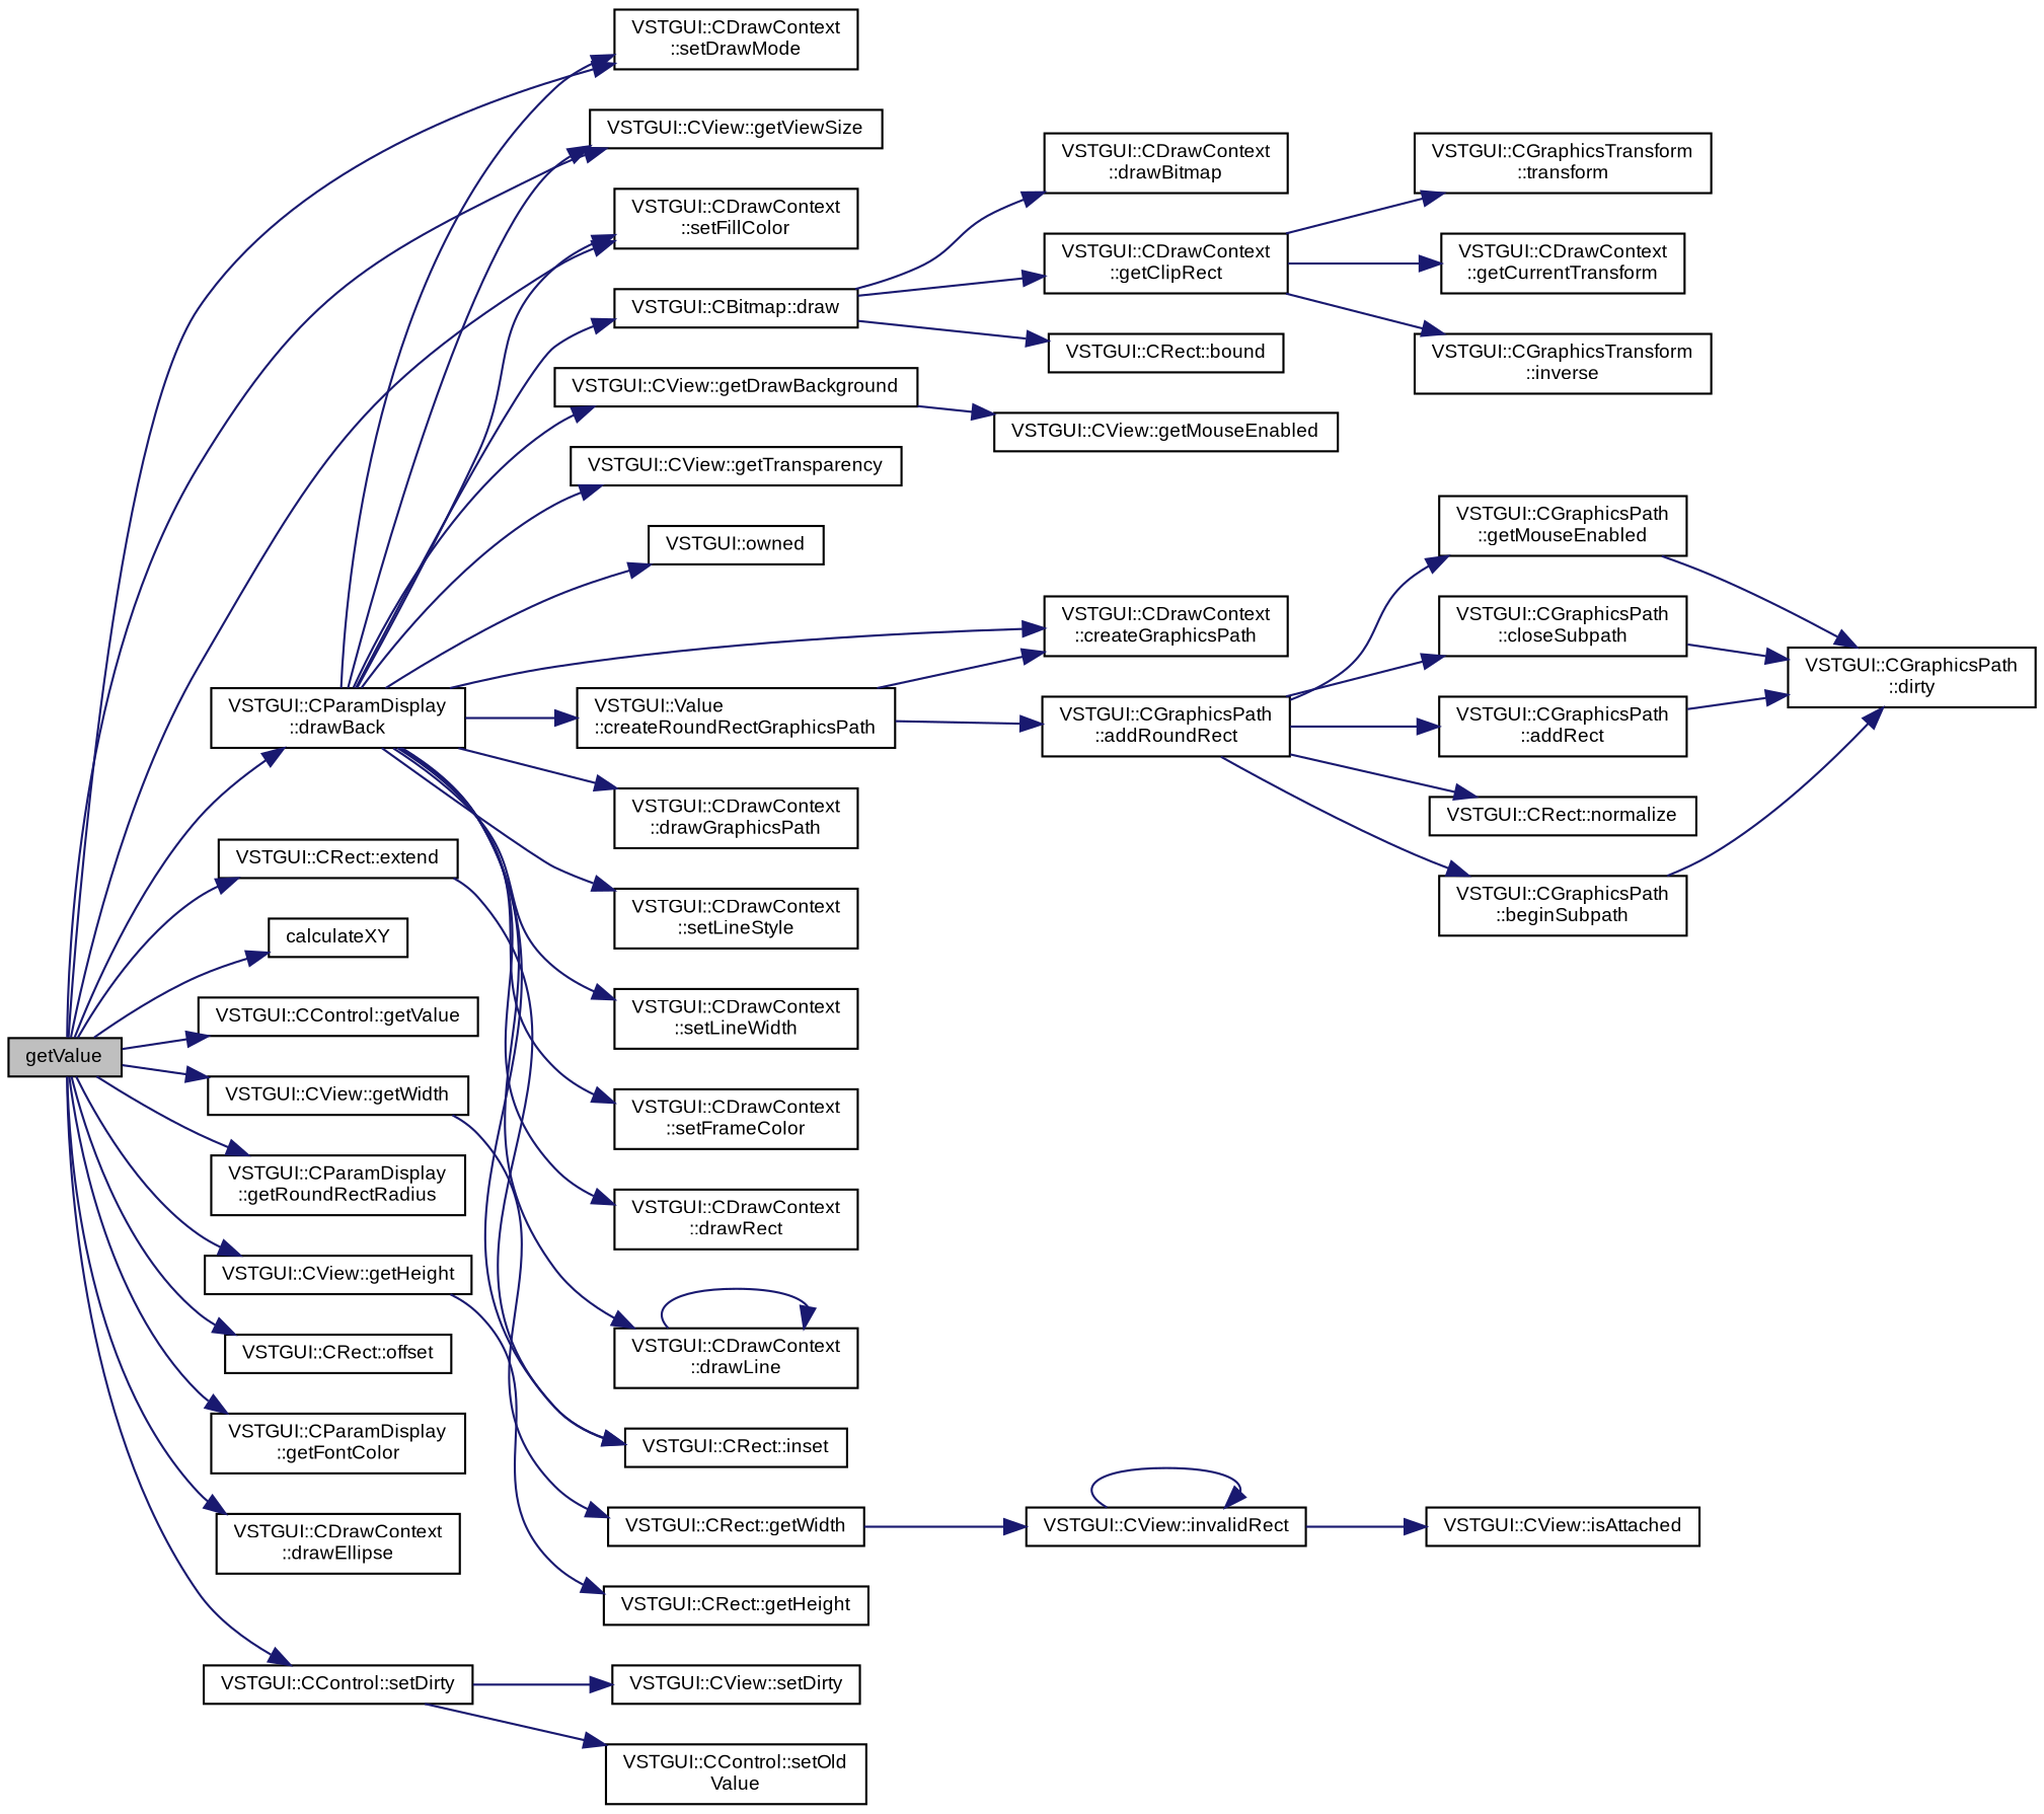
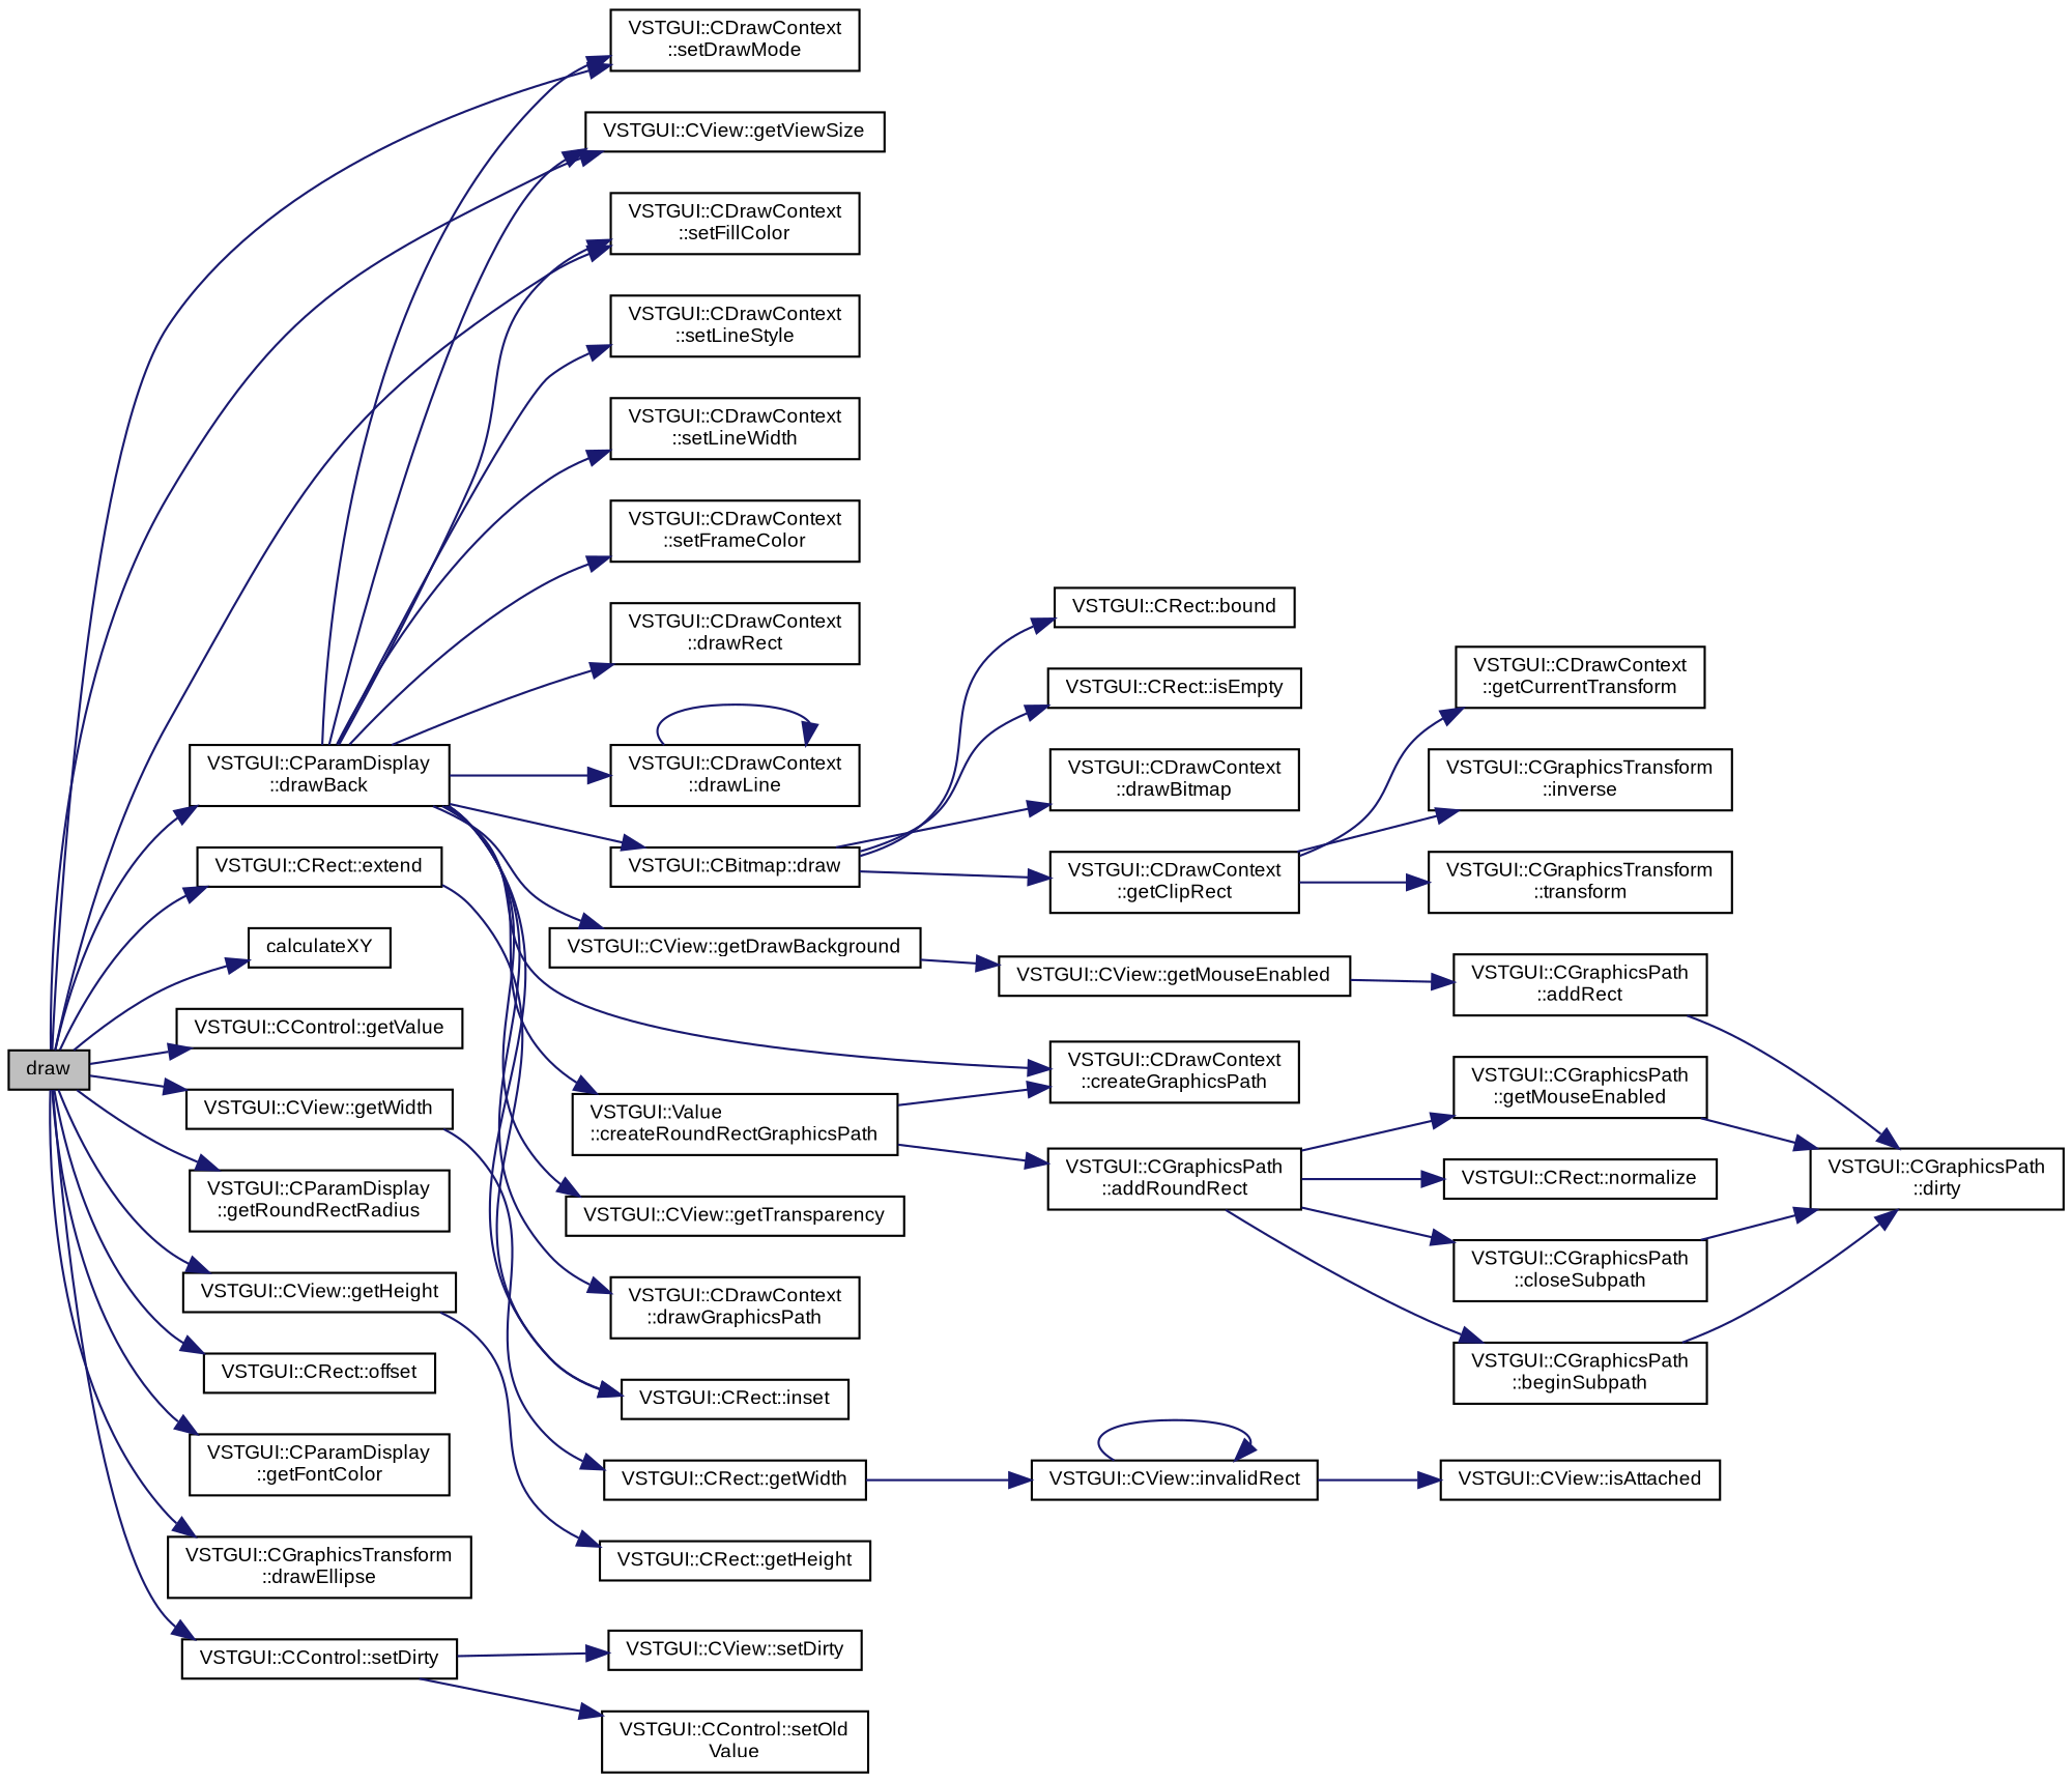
  digraph {
    rankdir=LR
    node [color=black fontname=Arial fontsize=9 shape=record]
    edge [color=midnightblue fontname=Arial fontsize=9 labelfontname=Arial labelfontsize=9 style=solid]
-   n1 [fillcolor=grey75 fontcolor=black height=0.2 label=getValue style=filled width=0.4]
+   n1 [fillcolor=grey75 fontcolor=black height=0.2 label=draw style=filled width=0.4]
    n2 [height=0.2 label="VSTGUI::CParamDisplay\l::drawBack" width=0.4]
    n3 [height=0.2 label="VSTGUI::CDrawContext\l::setDrawMode" width=0.4]
    n4 [height=0.2 label="VSTGUI::CView::getViewSize" width=0.4]
    n5 [height=0.2 label="VSTGUI::CDrawContext\l::setFillColor" width=0.4]
    n6 [height=0.2 label=calculateXY width=0.4]
    n7 [height=0.2 label="VSTGUI::CControl::getValue" width=0.4]
    n8 [height=0.2 label="VSTGUI::CView::getWidth" width=0.4]
    n9 [height=0.2 label="VSTGUI::CParamDisplay\l::getRoundRectRadius" width=0.4]
    n10 [height=0.2 label="VSTGUI::CView::getHeight" width=0.4]
    n11 [height=0.2 label="VSTGUI::CRect::extend" width=0.4]
    n12 [height=0.2 label="VSTGUI::CRect::offset" width=0.4]
    n13 [height=0.2 label="VSTGUI::CParamDisplay\l::getFontColor" width=0.4]
-   n14 [height=0.2 label="VSTGUI::CDrawContext\l::drawEllipse" width=0.4]
+   n14 [height=0.2 label="VSTGUI::CGraphicsTransform\l::drawEllipse" width=0.4]
    n15 [height=0.2 label="VSTGUI::CControl::setDirty" width=0.4]
    n16 [height=0.2 label="VSTGUI::CBitmap::draw" width=0.4]
    n17 [height=0.2 label="VSTGUI::CView::getDrawBackground" width=0.4]
    n18 [height=0.2 label="VSTGUI::CView::getTransparency" width=0.4]
    n19 [height=0.2 label="VSTGUI::CRect::inset" width=0.4]
-   n20 [height=0.2 label="VSTGUI::owned" width=0.4]
    n21 [height=0.2 label="VSTGUI::Value\l::createRoundRectGraphicsPath" width=0.4]
    n22 [height=0.2 label="VSTGUI::CDrawContext\l::createGraphicsPath" width=0.4]
    n23 [height=0.2 label="VSTGUI::CDrawContext\l::drawGraphicsPath" width=0.4]
    n24 [height=0.2 label="VSTGUI::CDrawContext\l::setLineStyle" width=0.4]
    n25 [height=0.2 label="VSTGUI::CDrawContext\l::setLineWidth" width=0.4]
    n26 [height=0.2 label="VSTGUI::CDrawContext\l::setFrameColor" width=0.4]
    n27 [height=0.2 label="VSTGUI::CDrawContext\l::drawRect" width=0.4]
    n28 [height=0.2 label="VSTGUI::CDrawContext\l::drawLine" width=0.4]
    n29 [height=0.2 label="VSTGUI::CRect::getWidth" width=0.4]
    n30 [height=0.2 label="VSTGUI::CRect::getHeight" width=0.4]
    n31 [height=0.2 label="VSTGUI::CView::setDirty" width=0.4]
    n32 [height=0.2 label="VSTGUI::CControl::setOld\lValue" width=0.4]
    n33 [height=0.2 label="VSTGUI::CDrawContext\l::getClipRect" width=0.4]
    n34 [height=0.2 label="VSTGUI::CRect::bound" width=0.4]
+   n35 [height=0.2 label="VSTGUI::CRect::isEmpty" width=0.4]
    n36 [height=0.2 label="VSTGUI::CDrawContext\l::drawBitmap" width=0.4]
    n37 [height=0.2 label="VSTGUI::CView::getMouseEnabled" width=0.4]
    n38 [height=0.2 label="VSTGUI::CGraphicsPath\l::addRoundRect" width=0.4]
    n39 [height=0.2 label="VSTGUI::CDrawContext\l::getCurrentTransform" width=0.4]
    n40 [height=0.2 label="VSTGUI::CGraphicsTransform\l::inverse" width=0.4]
    n41 [height=0.2 label="VSTGUI::CGraphicsTransform\l::transform" width=0.4]
    n42 [height=0.2 label="VSTGUI::CGraphicsPath\l::addRect" width=0.4]
    n43 [height=0.2 label="VSTGUI::CRect::normalize" width=0.4]
    n44 [height=0.2 label="VSTGUI::CGraphicsPath\l::beginSubpath" width=0.4]
    n45 [height=0.2 label="VSTGUI::CGraphicsPath\l::getMouseEnabled" width=0.4]
    n46 [height=0.2 label="VSTGUI::CGraphicsPath\l::closeSubpath" width=0.4]
    n47 [height=0.2 label="VSTGUI::CGraphicsPath\l::dirty" width=0.4]
    n48 [height=0.2 label="VSTGUI::CView::invalidRect" width=0.4]
    n49 [height=0.2 label="VSTGUI::CView::isAttached" width=0.4]
    n1 -> n2
    n1 -> n3
    n1 -> n4
    n1 -> n5
    n1 -> n6
    n1 -> n7
    n1 -> n8
    n1 -> n9
    n1 -> n10
    n1 -> n11
    n1 -> n12
    n1 -> n13
    n1 -> n14
    n1 -> n15
    n2 -> n3
    n2 -> n4
    n2 -> n5
    n2 -> n16
    n2 -> n17
    n2 -> n18
    n2 -> n19
-   n2 -> n20
    n2 -> n21
    n2 -> n22
    n2 -> n23
    n2 -> n24
    n2 -> n25
    n2 -> n26
    n2 -> n27
    n2 -> n28
    n8 -> n29
    n10 -> n30
    n11 -> n19
    n15 -> n31
    n15 -> n32
    n16 -> n33
    n16 -> n34
+   n16 -> n35
    n16 -> n36
    n17 -> n37
    n21 -> n22
    n21 -> n38
    n28 -> n28
    n29 -> n48
    n33 -> n39
    n33 -> n40
    n33 -> n41
-   n38 -> n42
+   n37 -> n42
    n38 -> n43
    n38 -> n44
    n38 -> n45
    n38 -> n46
    n42 -> n47
    n44 -> n47
    n45 -> n47
    n46 -> n47
    n48 -> n48
    n48 -> n49
  }
